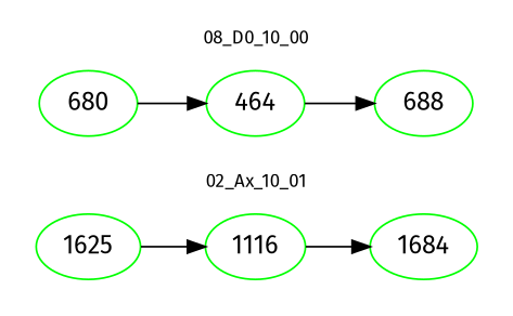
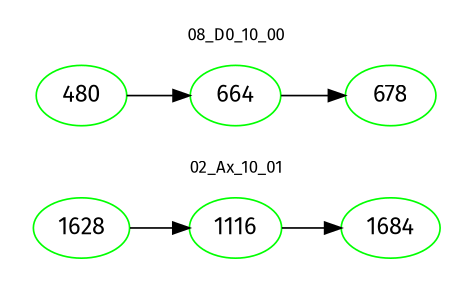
  digraph {
    fontname="Fira Sans"
    rankdir=LR
    node [color=green fontname="Fira Sans"]
    edge [color=black fontname="Fira Sans"]
-   n1 [label=1625]
+   n1 [label=1628]
    n2 [label=1116]
    n3 [label=1684]
-   n4 [label=680]
-   n5 [label=464]
-   n6 [label=688]
+   n4 [label=480]
+   n5 [label=664]
+   n6 [label=678]
    subgraph cluster_1 {
      color=white
      fontsize=10
      label="02_Ax_10_01"
      n1
      n2
      n3
    }
    subgraph cluster_2 {
      color=white
      fontsize=10
      label="08_D0_10_00"
      n4
      n5
      n6
    }
    n1 -> n2
    n2 -> n3
    n4 -> n5
    n5 -> n6
  }
